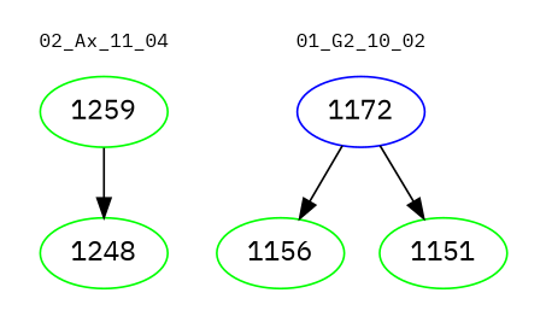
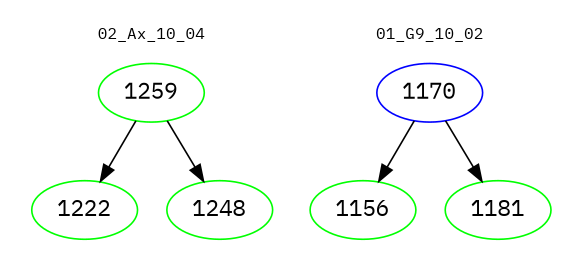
  digraph {
    fontname="IBM Plex Mono"
    node [color=green fontname="IBM Plex Mono"]
    edge [color=black fontname="IBM Plex Mono"]
    n1 [label=1259]
+   n2 [label=1222]
    n3 [label=1248]
-   n4 [color=blue label=1172]
+   n4 [color=blue label=1170]
    n5 [label=1156]
-   n6 [label=1151]
+   n6 [label=1181]
    subgraph cluster_1 {
      color=white
      fontsize=10
-     label="02_Ax_11_04"
+     label="02_Ax_10_04"
      n1
+     n2
      n3
    }
    subgraph cluster_2 {
      color=white
      fontsize=10
-     label="01_G2_10_02"
+     label="01_G9_10_02"
      n4
      n5
      n6
    }
+   n1 -> n2
    n1 -> n3
    n4 -> n5
    n4 -> n6
  }
